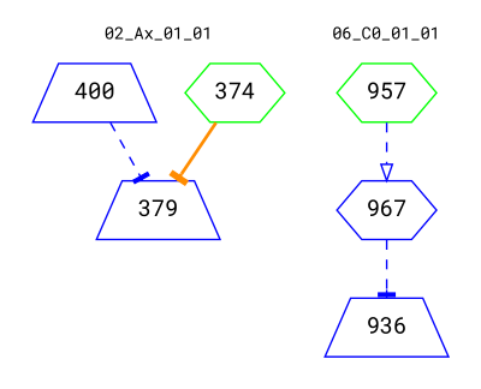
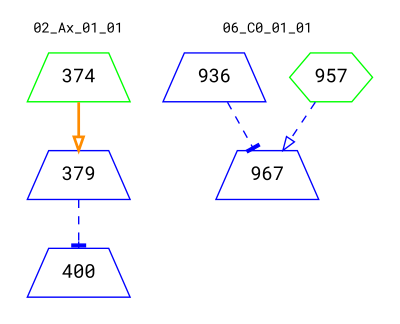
  digraph {
    fontname="Roboto Mono"
    node [color=blue fontname="Roboto Mono" shape=hexagon]
    edge [arrowhead=onormal color=blue fontname="Roboto Mono" style=dashed]
-   n1 [color=green label=374]
+   n1 [color=green label=374 shape=trapezium]
    n2 [label=379 shape=trapezium]
    n3 [label=400 shape=trapezium]
    n4 [color=green label=957]
-   n5 [label=967]
+   n5 [label=967 shape=trapezium]
    n6 [label=936 shape=trapezium]
    subgraph cluster_1 {
      color=white
      fontsize=10
      label="02_Ax_01_01"
      n1
      n2
      n3
    }
    subgraph cluster_2 {
      color=white
      fontsize=10
      label="06_C0_01_01"
      n4
      n5
      n6
    }
-   n1 -> n2 [arrowhead=tee color=darkorange style=bold]
-   n3 -> n2 [arrowhead=tee]
+   n1 -> n2 [color=darkorange style=bold]
+   n2 -> n3 [arrowhead=tee]
    n4 -> n5
-   n5 -> n6 [arrowhead=tee]
+   n6 -> n5 [arrowhead=tee]
  }
